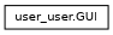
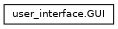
  digraph {
    rankdir=LR
-   n1 [color=black fillcolor=white fontname=Helvetica fontsize=10 height=0.2 label="user_user.GUI" shape=record style=filled width=0.4]
+   n1 [color=black fillcolor=white fontname=Helvetica fontsize=10 height=0.2 label="user_interface.GUI" shape=record style=filled width=0.4]
  }
